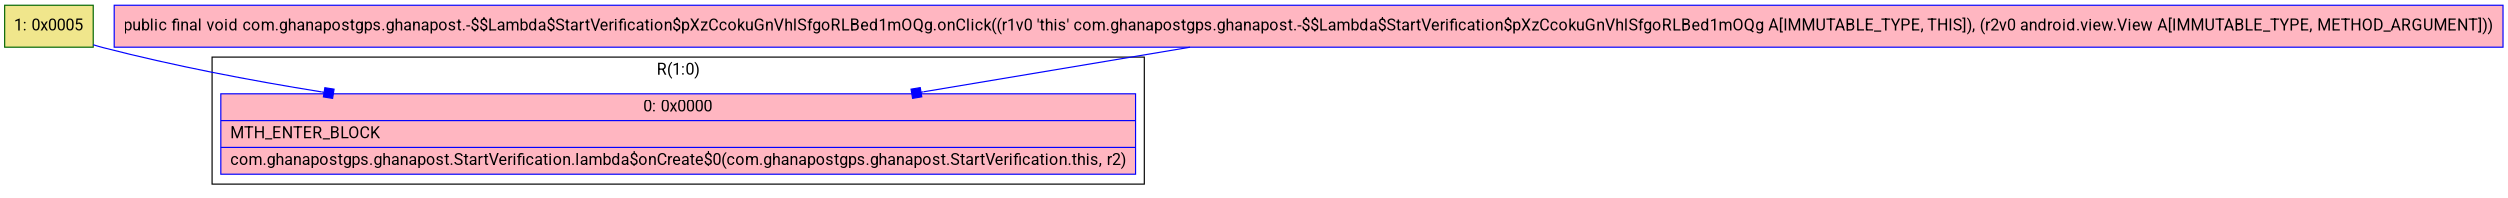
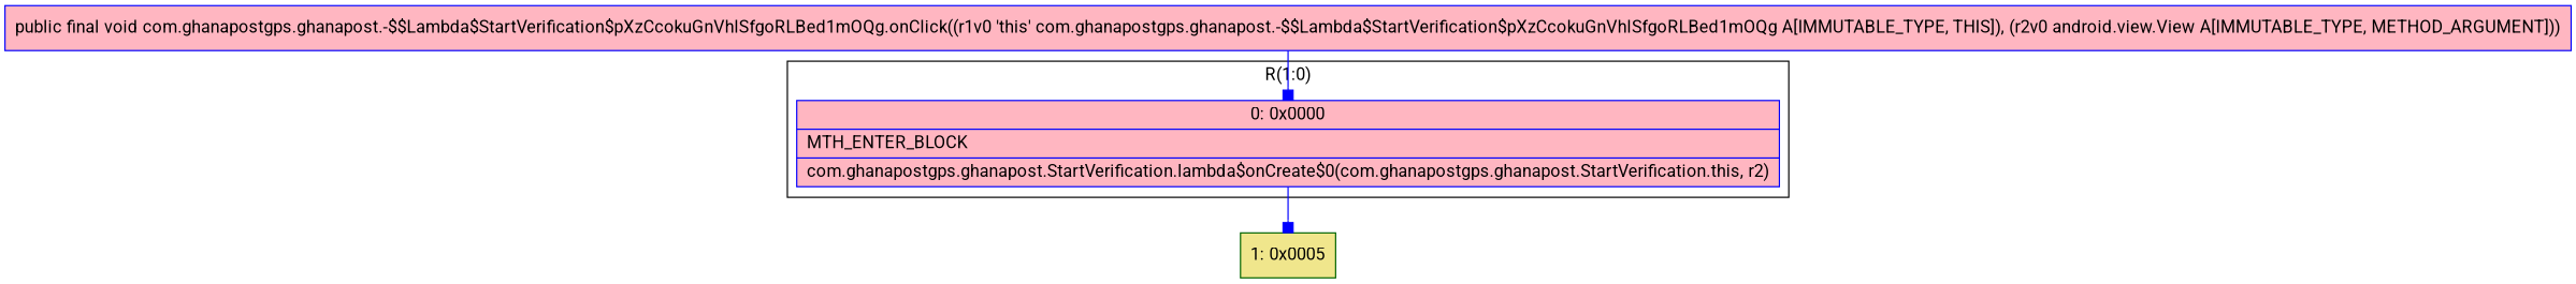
  digraph {
    fontname=Roboto
    node [color=blue shape=record style=filled fillcolor=lightpink fontname=Roboto]
    edge [color=blue arrowhead=box fontname=Roboto]
    n1 [label="{0\:\ 0x0000|MTH_ENTER_BLOCK\l|com.ghanapostgps.ghanapost.StartVerification.lambda$onCreate$0(com.ghanapostgps.ghanapost.StartVerification.this, r2)\l}"]
    n2 [color=darkgreen label="{1\:\ 0x0005}" fillcolor=khaki]
    n3 [label="{public final void com.ghanapostgps.ghanapost.\-$$Lambda$StartVerification$pXzCcokuGnVhlSfgoRLBed1mOQg.onClick((r1v0 'this' com.ghanapostgps.ghanapost.\-$$Lambda$StartVerification$pXzCcokuGnVhlSfgoRLBed1mOQg A[IMMUTABLE_TYPE, THIS]), (r2v0 android.view.View A[IMMUTABLE_TYPE, METHOD_ARGUMENT])) }"]
    subgraph cluster_1 {
      label="R(1:0)"
      n1
    }
-   n2 -> n1
+   n1 -> n2
    n3 -> n1
  }
